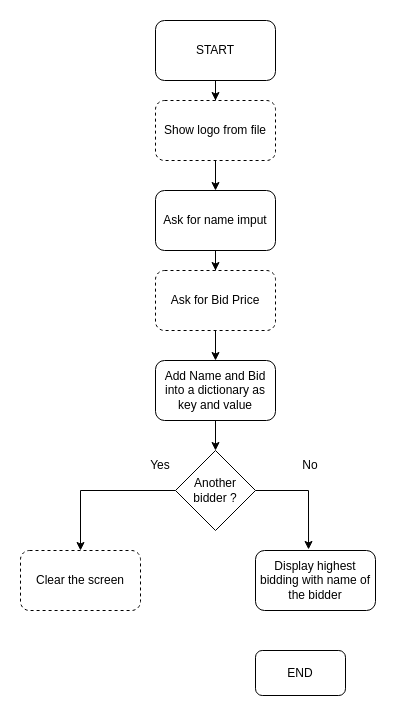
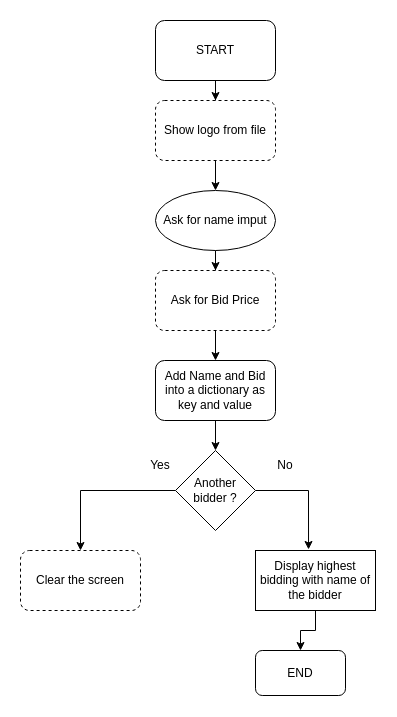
  <mxCell id="0" />
  <mxCell id="1" parent="0" />
  <mxCell id="2" value="" style="edgeStyle=orthogonalEdgeStyle;rounded=0;orthogonalLoop=1;jettySize=auto;html=1;" edge="1" parent="1" source="3" target="16"><mxGeometry relative="1" as="geometry" /></mxCell>
  <mxCell id="3" value="START" style="rounded=1;whiteSpace=wrap;html=1;" vertex="1" parent="1"><mxGeometry x="155" y="20" width="120" height="60" as="geometry" /></mxCell>
  <mxCell id="4" value="" style="edgeStyle=orthogonalEdgeStyle;rounded=0;orthogonalLoop=1;jettySize=auto;html=1;" edge="1" parent="1" source="5" target="7"><mxGeometry relative="1" as="geometry" /></mxCell>
- <mxCell id="5" value="Ask for name imput" style="rounded=1;whiteSpace=wrap;html=1;" vertex="1" parent="1"><mxGeometry x="155" y="190" width="120" height="60" as="geometry" /></mxCell>
+ <mxCell id="5" value="Ask for name imput" style="ellipse;whiteSpace=wrap;html=1;" vertex="1" parent="1"><mxGeometry x="155" y="190" width="120" height="60" as="geometry" /></mxCell>
  <mxCell id="6" style="edgeStyle=orthogonalEdgeStyle;rounded=0;orthogonalLoop=1;jettySize=auto;html=1;entryX=0.5;entryY=0;entryDx=0;entryDy=0;" edge="1" parent="1" source="7" target="18"><mxGeometry relative="1" as="geometry" /></mxCell>
  <mxCell id="7" value="Ask for Bid Price" style="rounded=1;whiteSpace=wrap;html=1;dashed=1;" vertex="1" parent="1"><mxGeometry x="155" y="270" width="120" height="60" as="geometry" /></mxCell>
  <mxCell id="8" style="edgeStyle=orthogonalEdgeStyle;rounded=0;orthogonalLoop=1;jettySize=auto;html=1;entryX=0.442;entryY=-0.017;entryDx=0;entryDy=0;entryPerimeter=0;" edge="1" parent="1" source="10" target="12"><mxGeometry relative="1" as="geometry"><mxPoint x="310" y="490" as="targetPoint" /><Array as="points"><mxPoint x="308" y="490" /></Array></mxGeometry></mxCell>
  <mxCell id="9" style="edgeStyle=orthogonalEdgeStyle;rounded=0;orthogonalLoop=1;jettySize=auto;html=1;entryX=0.5;entryY=0;entryDx=0;entryDy=0;" edge="1" parent="1" source="10" target="19"><mxGeometry relative="1" as="geometry" /></mxCell>
  <mxCell id="10" value="Another bidder ?" style="rhombus;whiteSpace=wrap;html=1;" vertex="1" parent="1"><mxGeometry x="175" y="450" width="80" height="80" as="geometry" /></mxCell>
- <mxCell id="12" value="Display highest bidding with name of the bidder" style="rounded=1;whiteSpace=wrap;html=1;" vertex="1" parent="1"><mxGeometry x="255" y="550" width="120" height="60" as="geometry" /></mxCell>
- <mxCell id="13" value="No" style="text;html=1;strokeColor=none;fillColor=none;align=center;verticalAlign=middle;whiteSpace=wrap;rounded=0;" vertex="1" parent="1"><mxGeometry x="280" y="450" width="60" height="30" as="geometry" /></mxCell>
+ <mxCell id="11" value="" style="edgeStyle=orthogonalEdgeStyle;rounded=0;orthogonalLoop=1;jettySize=auto;html=1;" edge="1" parent="1" source="12" target="14"><mxGeometry relative="1" as="geometry" /></mxCell>
+ <mxCell id="12" value="Display highest bidding with name of the bidder" style="whiteSpace=wrap;html=1;rounded=0;" vertex="1" parent="1"><mxGeometry x="255" y="550" width="120" height="60" as="geometry" /></mxCell>
+ <mxCell id="13" value="No" style="text;html=1;strokeColor=none;fillColor=none;align=center;verticalAlign=middle;whiteSpace=wrap;rounded=0;" vertex="1" parent="1"><mxGeometry x="255" y="450" width="60" height="30" as="geometry" /></mxCell>
  <mxCell id="14" value="END" style="rounded=1;whiteSpace=wrap;html=1;" vertex="1" parent="1"><mxGeometry x="255" y="650" width="90" height="45" as="geometry" /></mxCell>
  <mxCell id="15" style="edgeStyle=orthogonalEdgeStyle;rounded=0;orthogonalLoop=1;jettySize=auto;html=1;entryX=0.5;entryY=0;entryDx=0;entryDy=0;" edge="1" parent="1" source="16" target="5"><mxGeometry relative="1" as="geometry" /></mxCell>
  <mxCell id="16" value="Show logo from file" style="rounded=1;whiteSpace=wrap;html=1;dashed=1;" vertex="1" parent="1"><mxGeometry x="155" y="100" width="120" height="60" as="geometry" /></mxCell>
  <mxCell id="17" style="edgeStyle=orthogonalEdgeStyle;rounded=0;orthogonalLoop=1;jettySize=auto;html=1;" edge="1" parent="1" source="18" target="10"><mxGeometry relative="1" as="geometry" /></mxCell>
  <mxCell id="18" value="Add Name and Bid into a dictionary as key and value" style="rounded=1;whiteSpace=wrap;html=1;" vertex="1" parent="1"><mxGeometry x="155" y="360" width="120" height="60" as="geometry" /></mxCell>
  <mxCell id="19" value="Clear the screen" style="rounded=1;whiteSpace=wrap;html=1;dashed=1;" vertex="1" parent="1"><mxGeometry x="20" y="550" width="120" height="60" as="geometry" /></mxCell>
  <mxCell id="20" value="Yes" style="text;html=1;strokeColor=none;fillColor=none;align=center;verticalAlign=middle;whiteSpace=wrap;rounded=0;" vertex="1" parent="1"><mxGeometry x="130" y="450" width="60" height="30" as="geometry" /></mxCell>
